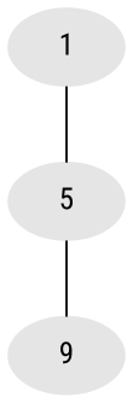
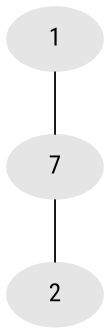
  graph {
    fontname="Roboto Condensed"
    node [color=gray90 fontname="Roboto Condensed" style=filled]
    edge [fontname="Roboto Condensed"]
    1 [super="+3+4+6+8+12+13+14+15+16"]
-   5 [super="+7+9+17"]
-   2 [super="+10+11+18" label=9]
+   5 [super="+7+9+17" label=7]
+   2 [super="+10+11+18"]
    1 -- 5
    5 -- 2
  }
